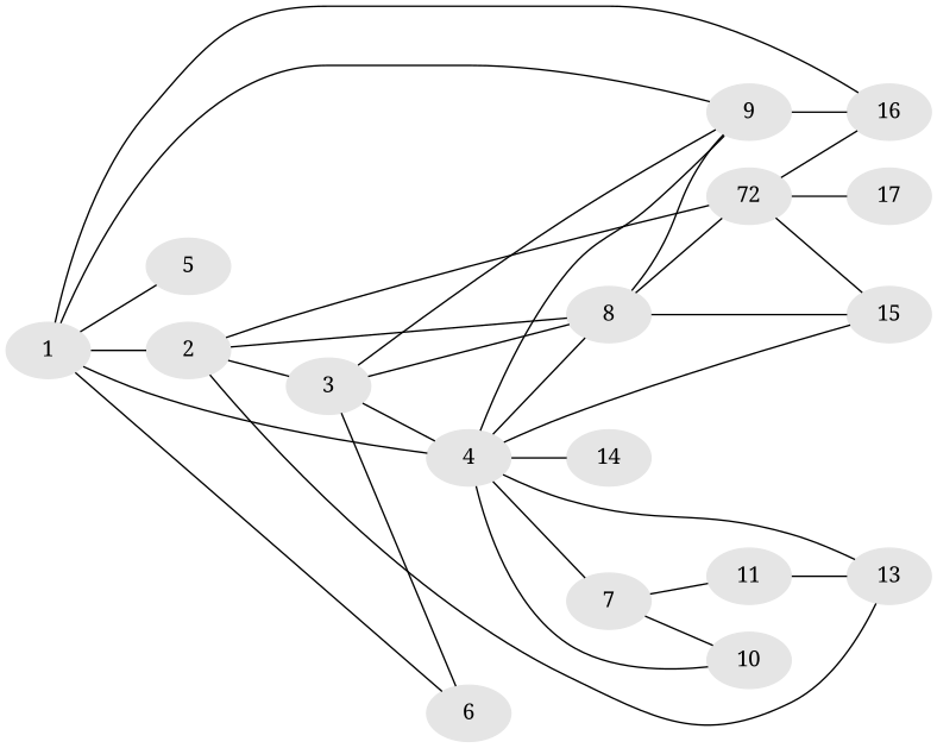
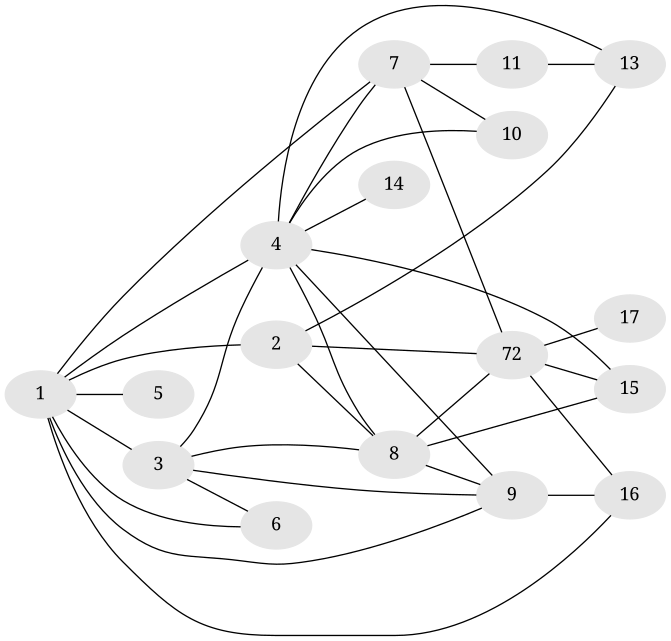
  graph {
    fontname="Noto Serif"
    rankdir=LR
    node [color=gray90 fontname="Noto Serif" style=filled]
    edge [fontname="Noto Serif" weight=1.0]
    1
    2
    3
    4
    5
    6
    7
    9
    16
    8
    n11 [label=72]
    13
    10
    14
    15
    11
    17
    1 -- 2
-   2 -- 3
+   1 -- 3
    1 -- 4 [weight=2.0]
    1 -- 5
    1 -- 6
+   1 -- 7
    1 -- 9
    1 -- 16
    2 -- 8
    2 -- n11 [weight=3.0]
    2 -- 13 [weight=2.0]
    3 -- 4
    3 -- 6
    3 -- 9
    3 -- 8
    4 -- 7
    4 -- 9
    4 -- 8
    4 -- 13
    4 -- 10
    4 -- 14 [weight=2.0]
    4 -- 15
+   7 -- n11
    7 -- 10 [weight=2.0]
    7 -- 11
    9 -- 16
    8 -- 9
    8 -- n11
    8 -- 15
    n11 -- 16
    n11 -- 15
    n11 -- 17
    11 -- 13 [weight=2.0]
  }
